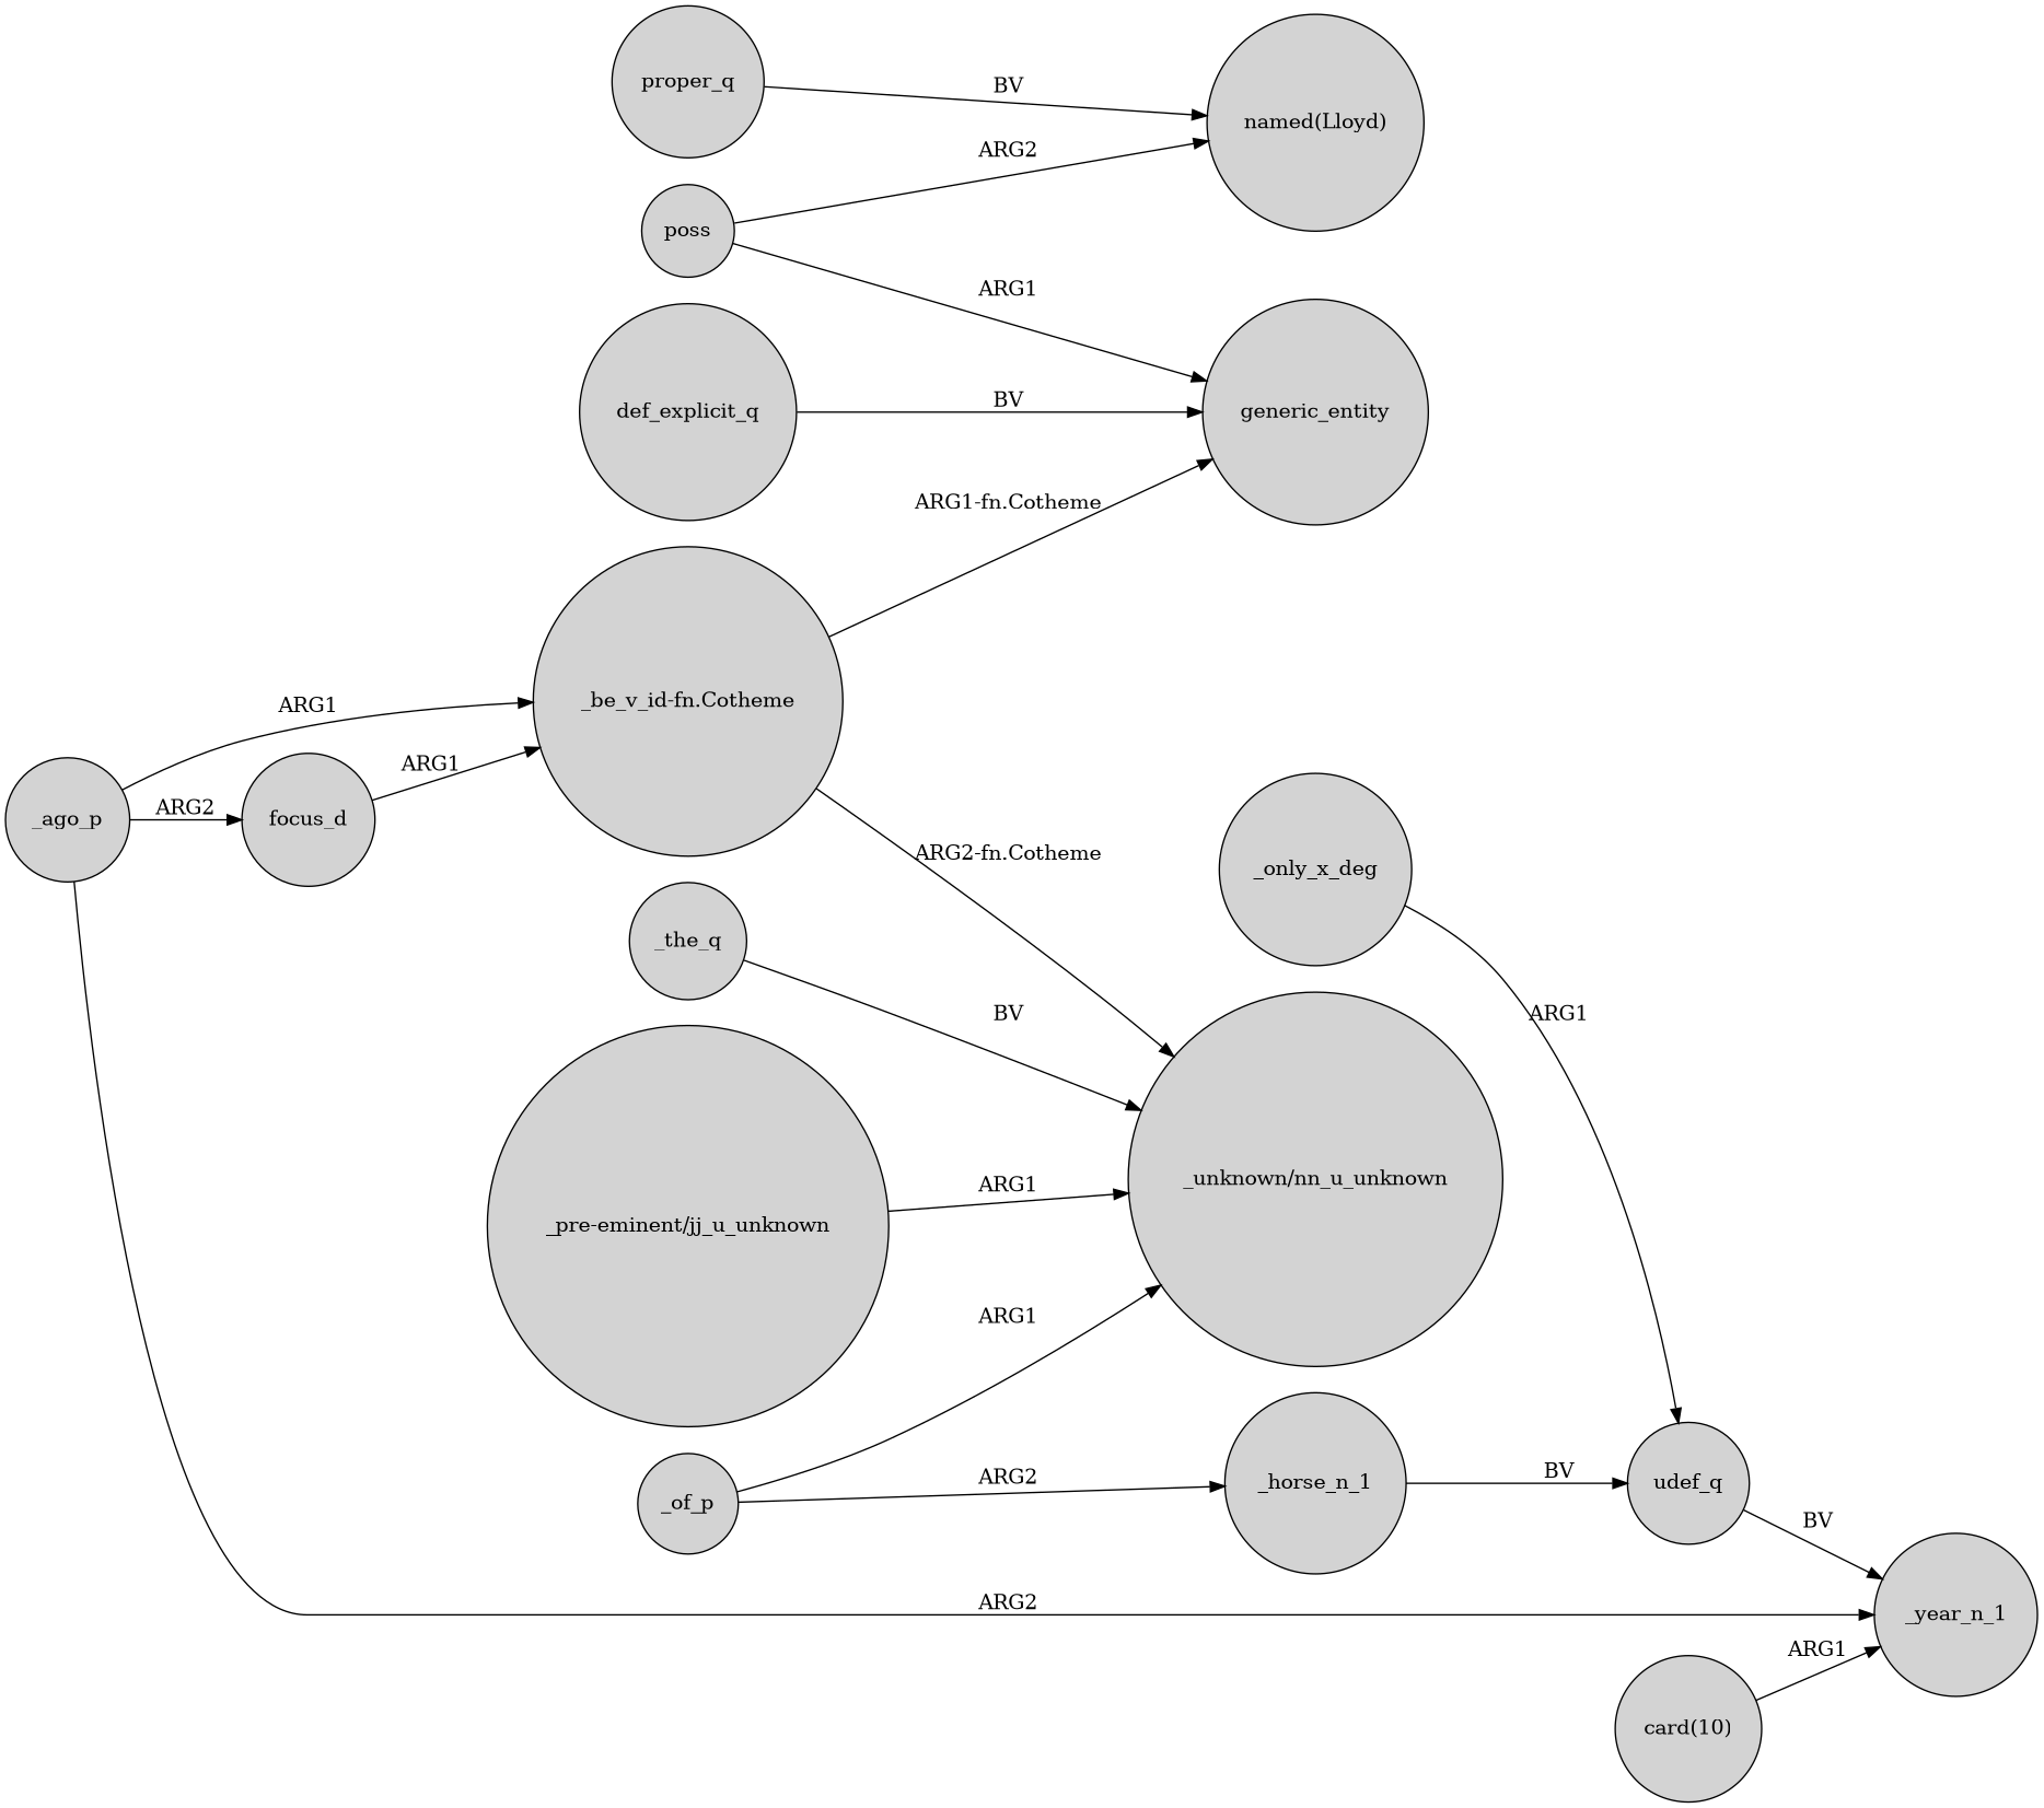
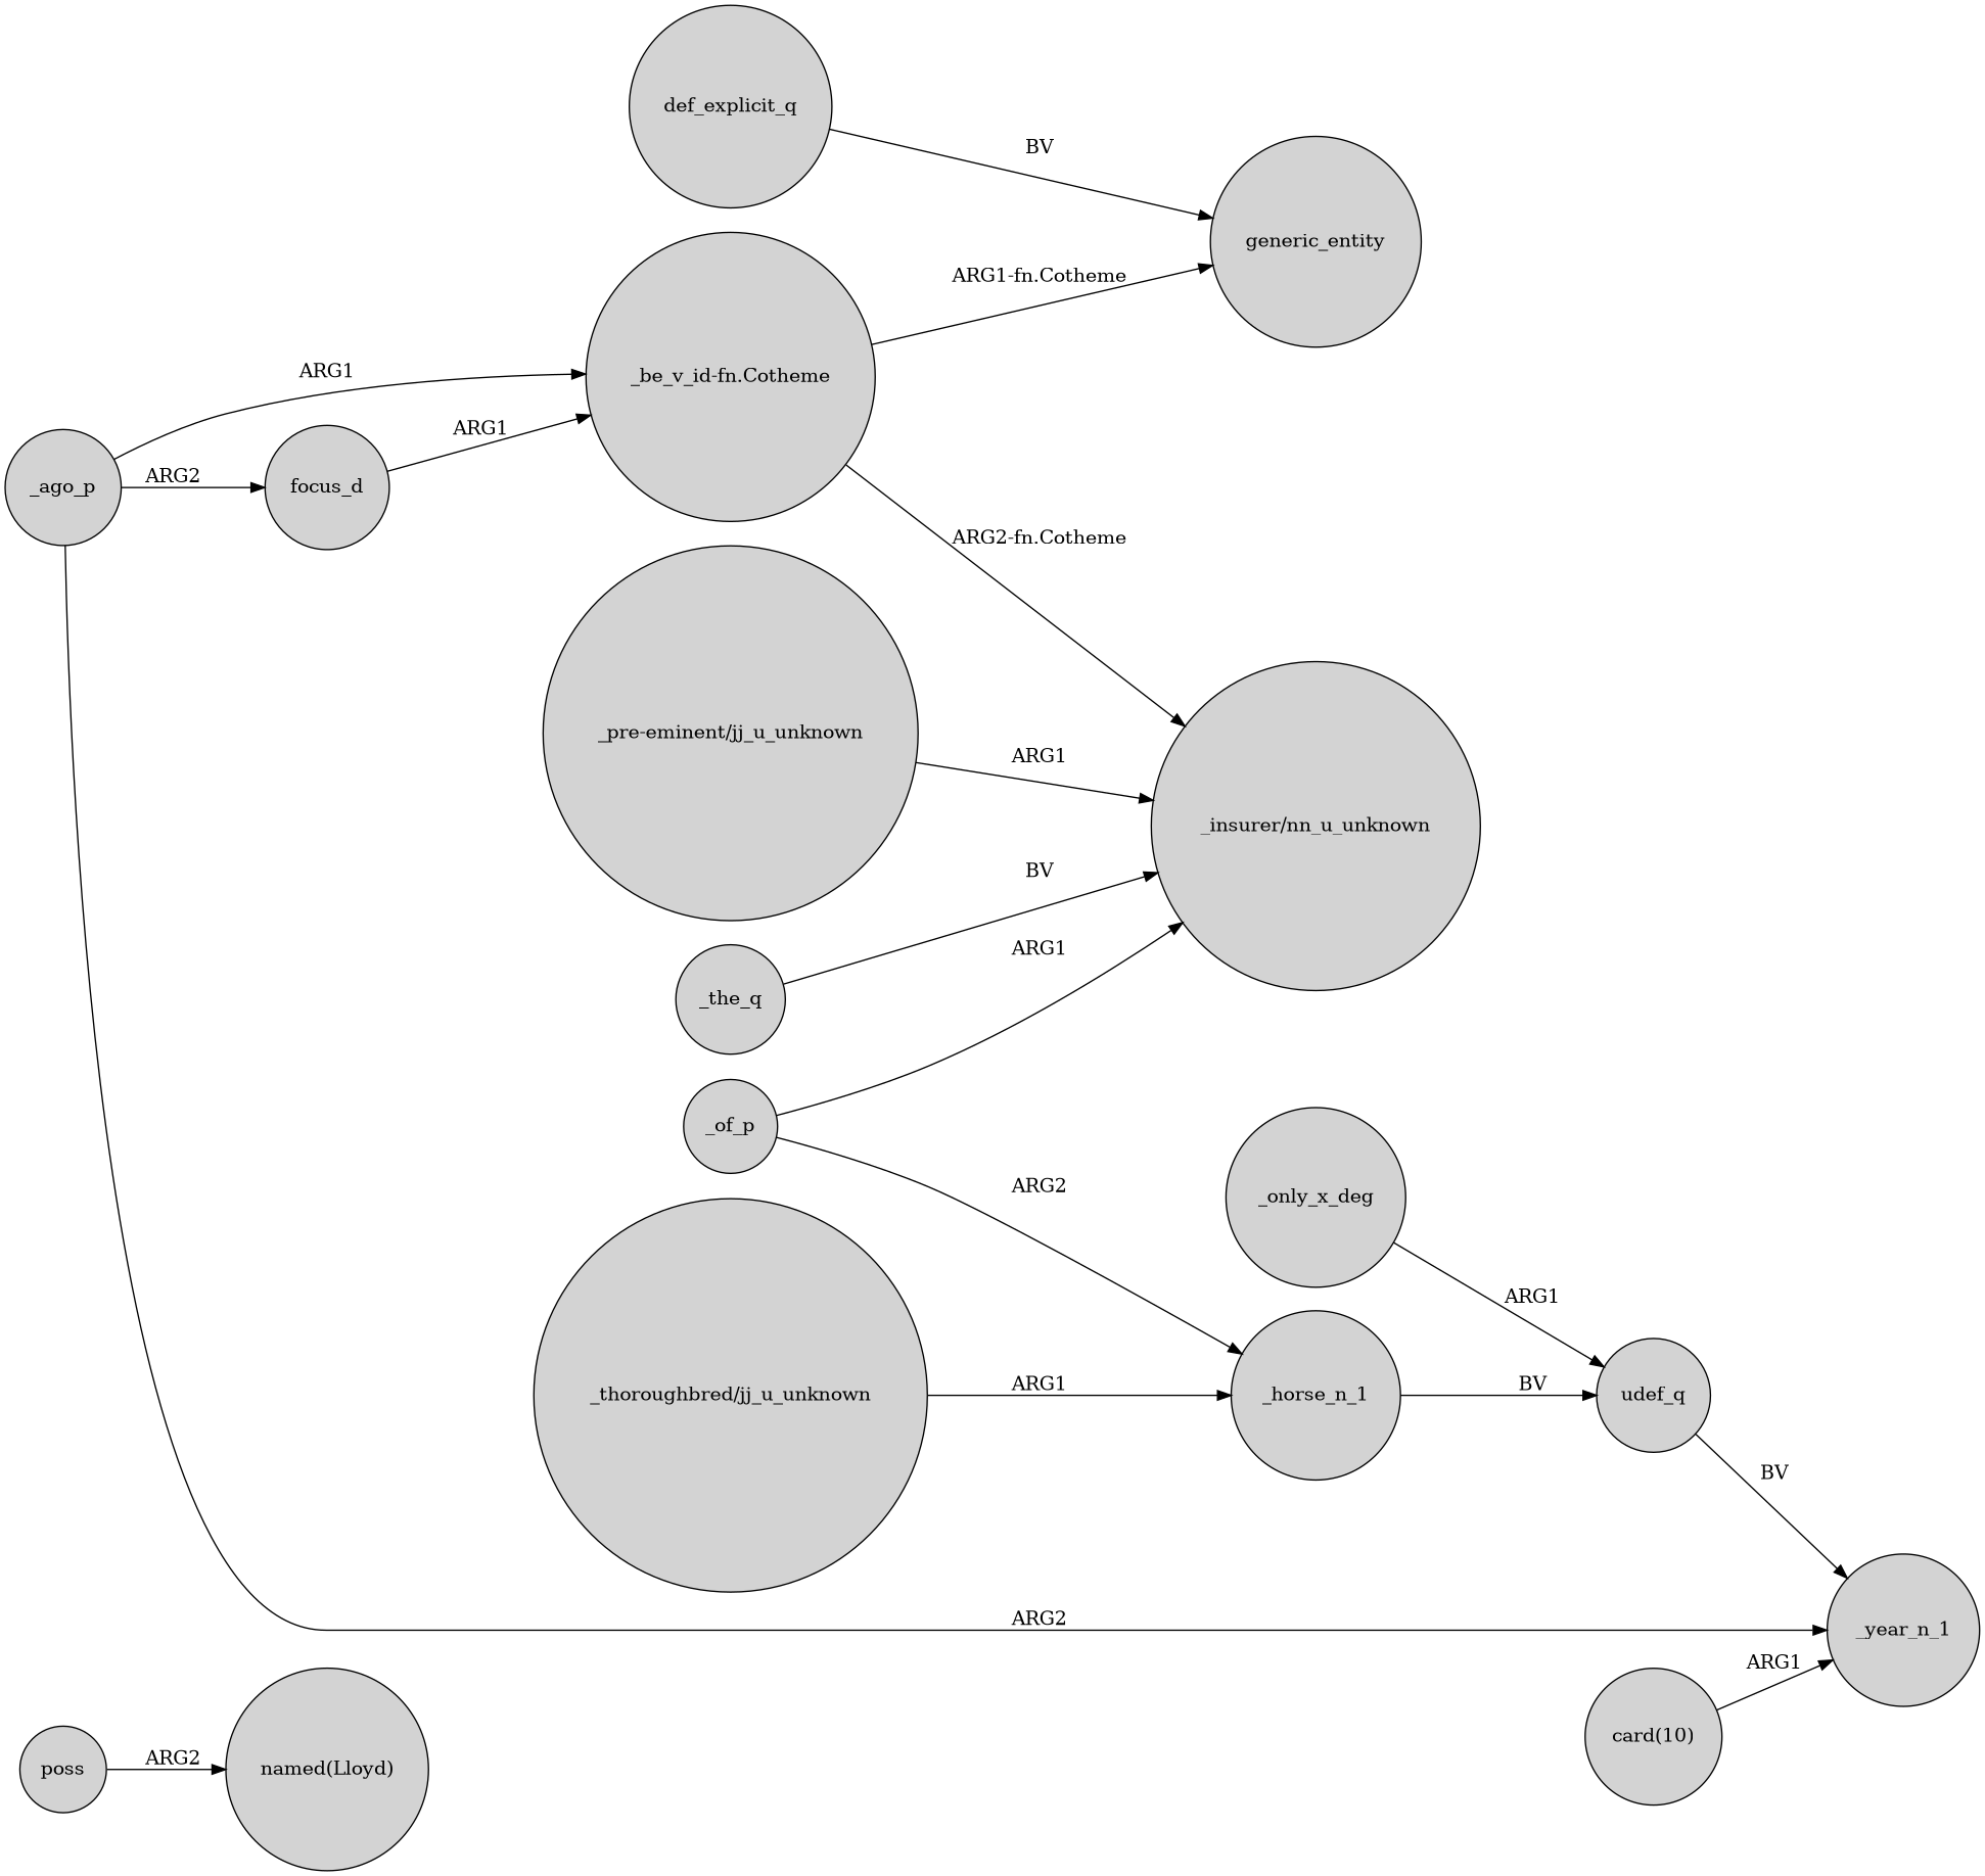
  digraph {
    rankdir=LR
    node [shape=circle style=filled]
    poss
    "named(Lloyd)"
    generic_entity
    _of_p
-   "_insurer/nn_u_unknown" [label="_unknown/nn_u_unknown"]
+   "_insurer/nn_u_unknown"
    _horse_n_1
    udef_q
    def_explicit_q
    focus_d
    "_be_v_id-fn.Cotheme"
    _ago_p
    _year_n_1
    _the_q
-   proper_q
    "card(10)"
+   "_thoroughbred/jj_u_unknown"
    "_pre-eminent/jj_u_unknown"
    _only_x_deg
    poss -> "named(Lloyd)" [label=ARG2]
-   poss -> generic_entity [label=ARG1]
    _of_p -> "_insurer/nn_u_unknown" [label=ARG1]
    _of_p -> _horse_n_1 [label=ARG2]
    _horse_n_1 -> udef_q [label=BV]
    udef_q -> _year_n_1 [label=BV]
    def_explicit_q -> generic_entity [label=BV]
    focus_d -> "_be_v_id-fn.Cotheme" [label=ARG1]
    "_be_v_id-fn.Cotheme" -> generic_entity [label="ARG1-fn.Cotheme"]
    "_be_v_id-fn.Cotheme" -> "_insurer/nn_u_unknown" [label="ARG2-fn.Cotheme"]
    _ago_p -> focus_d [label=ARG2]
    _ago_p -> "_be_v_id-fn.Cotheme" [label=ARG1]
    _ago_p -> _year_n_1 [label=ARG2]
    _the_q -> "_insurer/nn_u_unknown" [label=BV]
-   proper_q -> "named(Lloyd)" [label=BV]
    "card(10)" -> _year_n_1 [label=ARG1]
+   "_thoroughbred/jj_u_unknown" -> _horse_n_1 [label=ARG1]
    "_pre-eminent/jj_u_unknown" -> "_insurer/nn_u_unknown" [label=ARG1]
    _only_x_deg -> udef_q [label=ARG1]
  }
